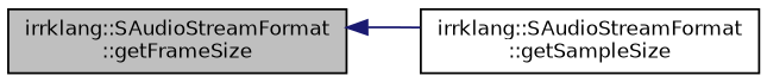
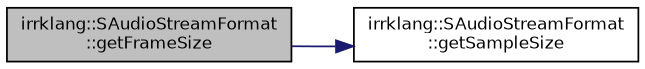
  digraph {
    rankdir=LR
    node [color=black fontname=Helvetica fontsize=10 shape=record]
    n1 [fillcolor=grey75 fontcolor=black height=0.2 label="irrklang::SAudioStreamFormat\l::getFrameSize" style=filled width=0.4]
    n2 [height=0.2 label="irrklang::SAudioStreamFormat\l::getSampleSize" width=0.4]
-   n2 -> n1 [color=midnightblue fontname=Helvetica fontsize=10 labelfontname=Helvetica labelfontsize=10 style=solid]
+   n1 -> n2 [color=midnightblue fontname=Helvetica fontsize=10 labelfontname=Helvetica labelfontsize=10 style=solid]
  }
